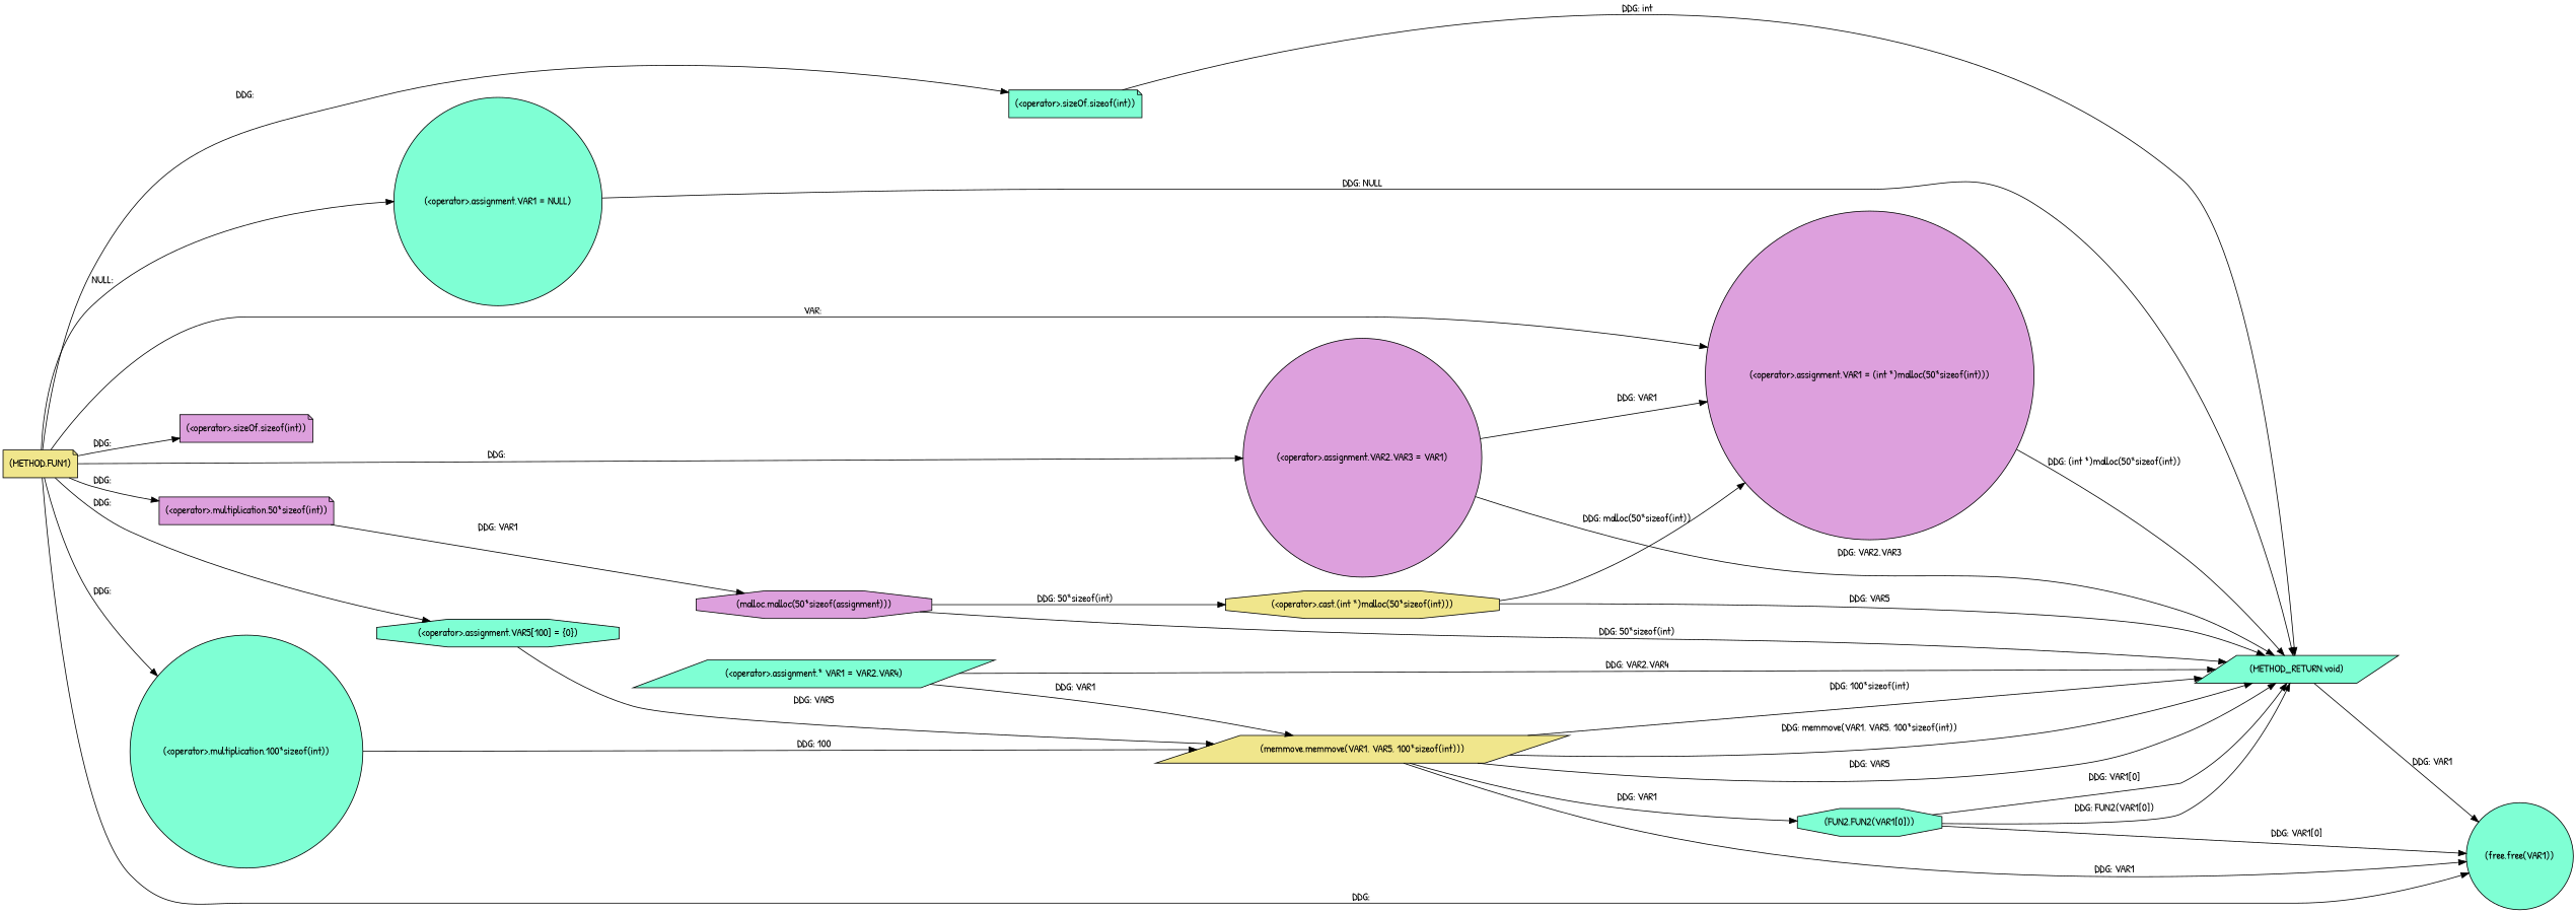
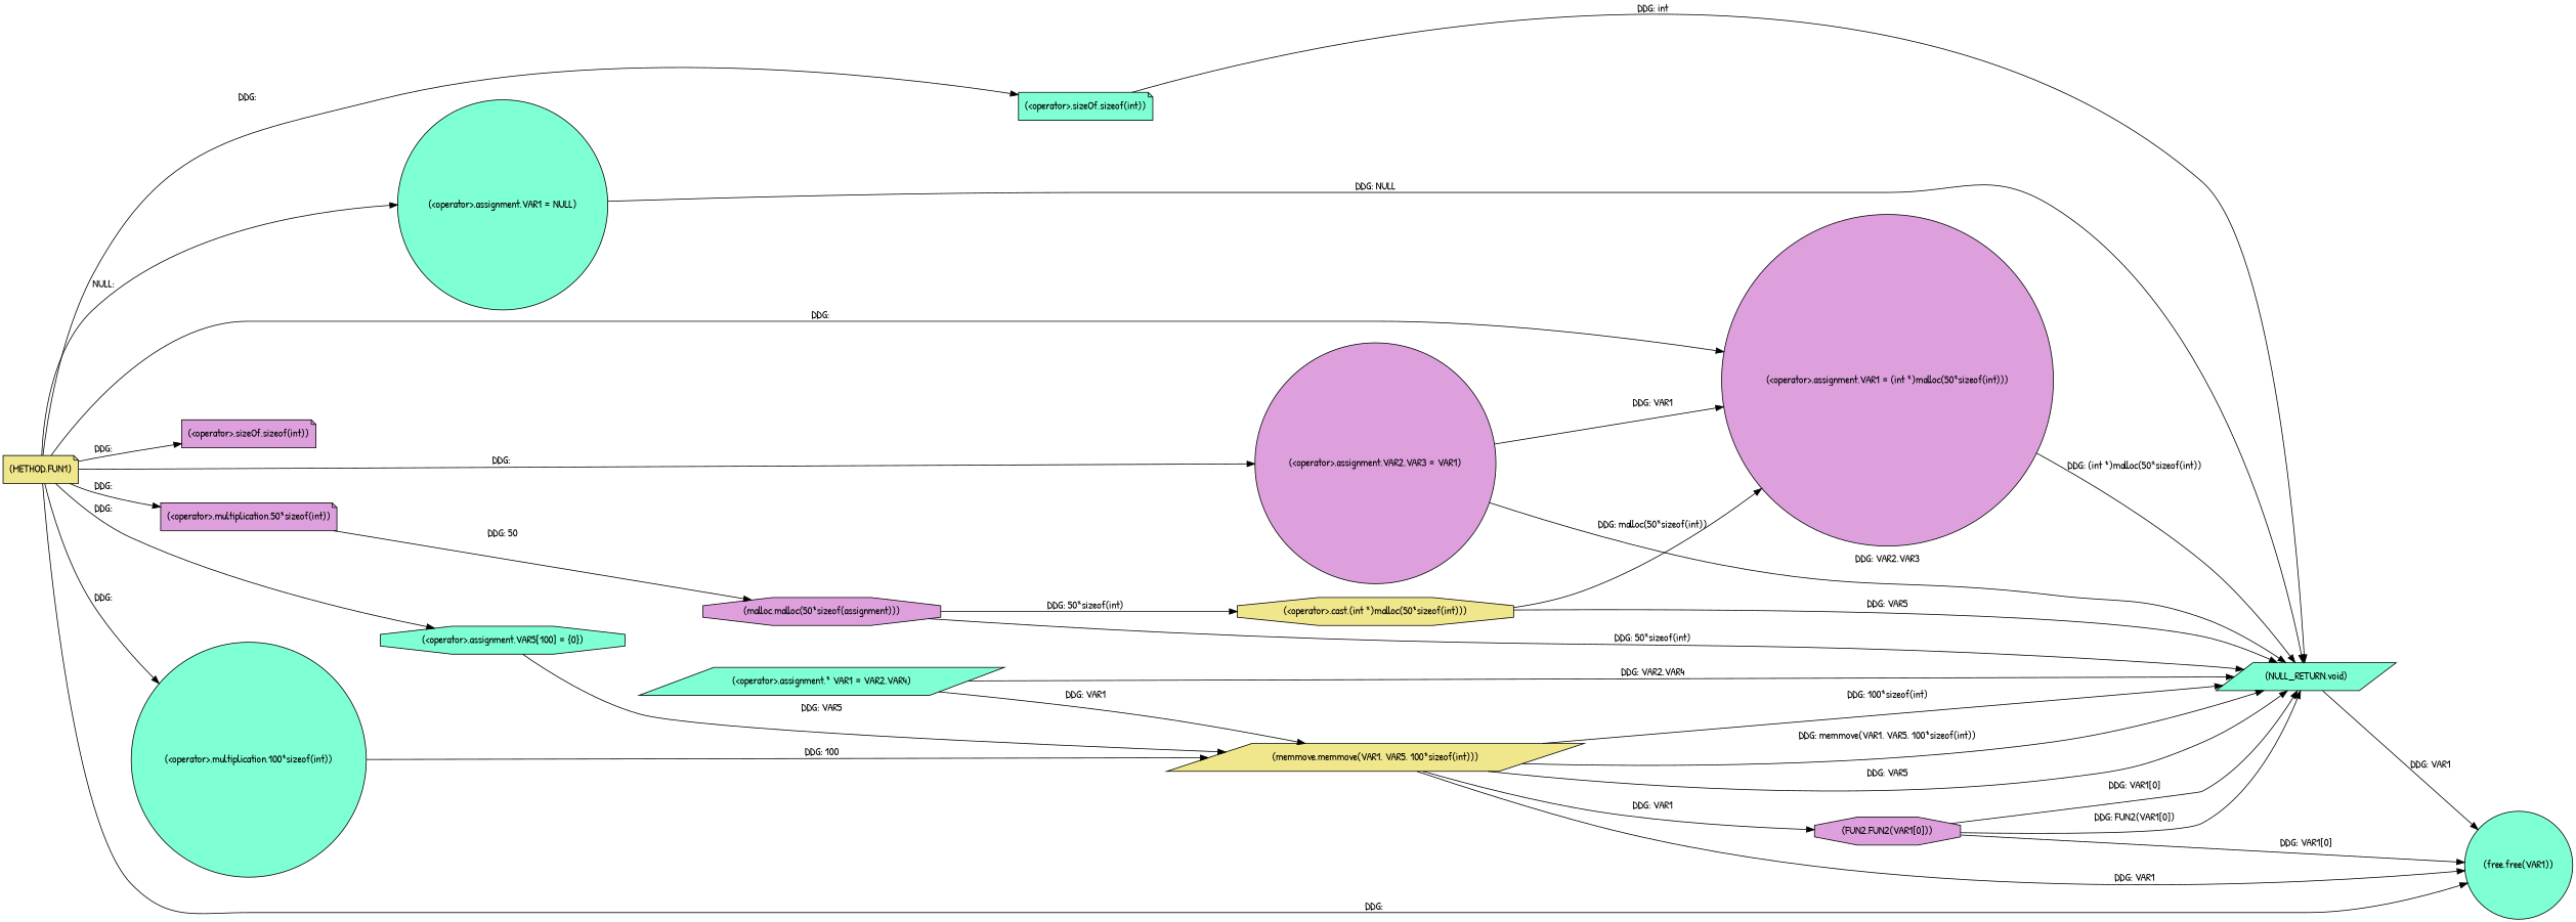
  digraph {
    fontname="Patrick Hand"
    rankdir=LR
    node [fillcolor=aquamarine fontname="Patrick Hand" shape=circle style=filled]
    edge [fontname="Patrick Hand"]
    n1 [fillcolor=khaki label="(METHOD,FUN1)" shape=note]
    n2 [label="(<operator>.assignment,VAR1 = NULL)"]
    n3 [fillcolor=plum label="(<operator>.assignment,VAR1 = (int *)malloc(50*sizeof(int)))"]
    n4 [fillcolor=plum label="(<operator>.multiplication,50*sizeof(int))" shape=note]
    n5 [fillcolor=plum label="(<operator>.sizeOf,sizeof(int))" shape=note]
    n6 [fillcolor=plum label="(<operator>.assignment,VAR2.VAR3 = VAR1)"]
    n7 [label="(<operator>.assignment,VAR5[100] = {0})" shape=octagon]
    n8 [label="(<operator>.multiplication,100*sizeof(int))"]
    n9 [label="(<operator>.sizeOf,sizeof(int))" shape=note]
    n10 [label="(free,free(VAR1))"]
-   n11 [label="(METHOD_RETURN,void)" shape=parallelogram]
+   n11 [label="(NULL_RETURN,void)" shape=parallelogram]
    n12 [fillcolor=plum label="(malloc,malloc(50*sizeof(assignment)))" shape=octagon]
    n13 [label="(<operator>.assignment,* VAR1 = VAR2.VAR4)" shape=parallelogram]
    n14 [fillcolor=khaki label="(memmove,memmove(VAR1, VAR5, 100*sizeof(int)))" shape=parallelogram]
-   n15 [label="(FUN2,FUN2(VAR1[0]))" shape=octagon]
+   n15 [fillcolor=plum label="(FUN2,FUN2(VAR1[0]))" shape=octagon]
    n16 [fillcolor=khaki label="(<operator>.cast,(int *)malloc(50*sizeof(int)))" shape=octagon]
    n1 -> n2 [label="NULL: "]
-   n1 -> n3 [label="VAR: "]
+   n1 -> n3 [label="DDG: "]
    n1 -> n4 [label="DDG: "]
    n1 -> n5 [label="DDG: "]
    n1 -> n6 [label="DDG: "]
    n1 -> n7 [label="DDG: "]
    n1 -> n8 [label="DDG: "]
    n1 -> n9 [label="DDG: "]
    n1 -> n10 [label="DDG: "]
    n2 -> n11 [label="DDG: NULL"]
    n3 -> n11 [label="DDG: (int *)malloc(50*sizeof(int))"]
-   n4 -> n12 [label="DDG: VAR1"]
+   n4 -> n12 [label="DDG: 50"]
    n6 -> n3 [label="DDG: VAR1"]
    n6 -> n11 [label="DDG: VAR2.VAR3"]
    n7 -> n14 [label="DDG: VAR5"]
    n8 -> n14 [label="DDG: 100"]
    n9 -> n11 [label="DDG: int"]
    n11 -> n10 [label="DDG: VAR1"]
    n12 -> n11 [label="DDG: 50*sizeof(int)"]
    n12 -> n16 [label="DDG: 50*sizeof(int)"]
    n13 -> n11 [label="DDG: VAR2.VAR4"]
    n13 -> n14 [label="DDG: VAR1"]
    n14 -> n10 [label="DDG: VAR1"]
    n14 -> n11 [label="DDG: 100*sizeof(int)"]
    n14 -> n11 [label="DDG: memmove(VAR1, VAR5, 100*sizeof(int))"]
    n14 -> n11 [label="DDG: VAR5"]
    n14 -> n15 [label="DDG: VAR1"]
    n15 -> n10 [label="DDG: VAR1[0]"]
    n15 -> n11 [label="DDG: VAR1[0]"]
    n15 -> n11 [label="DDG: FUN2(VAR1[0])"]
    n16 -> n3 [label="DDG: malloc(50*sizeof(int))"]
    n16 -> n11 [label="DDG: VAR5"]
  }
